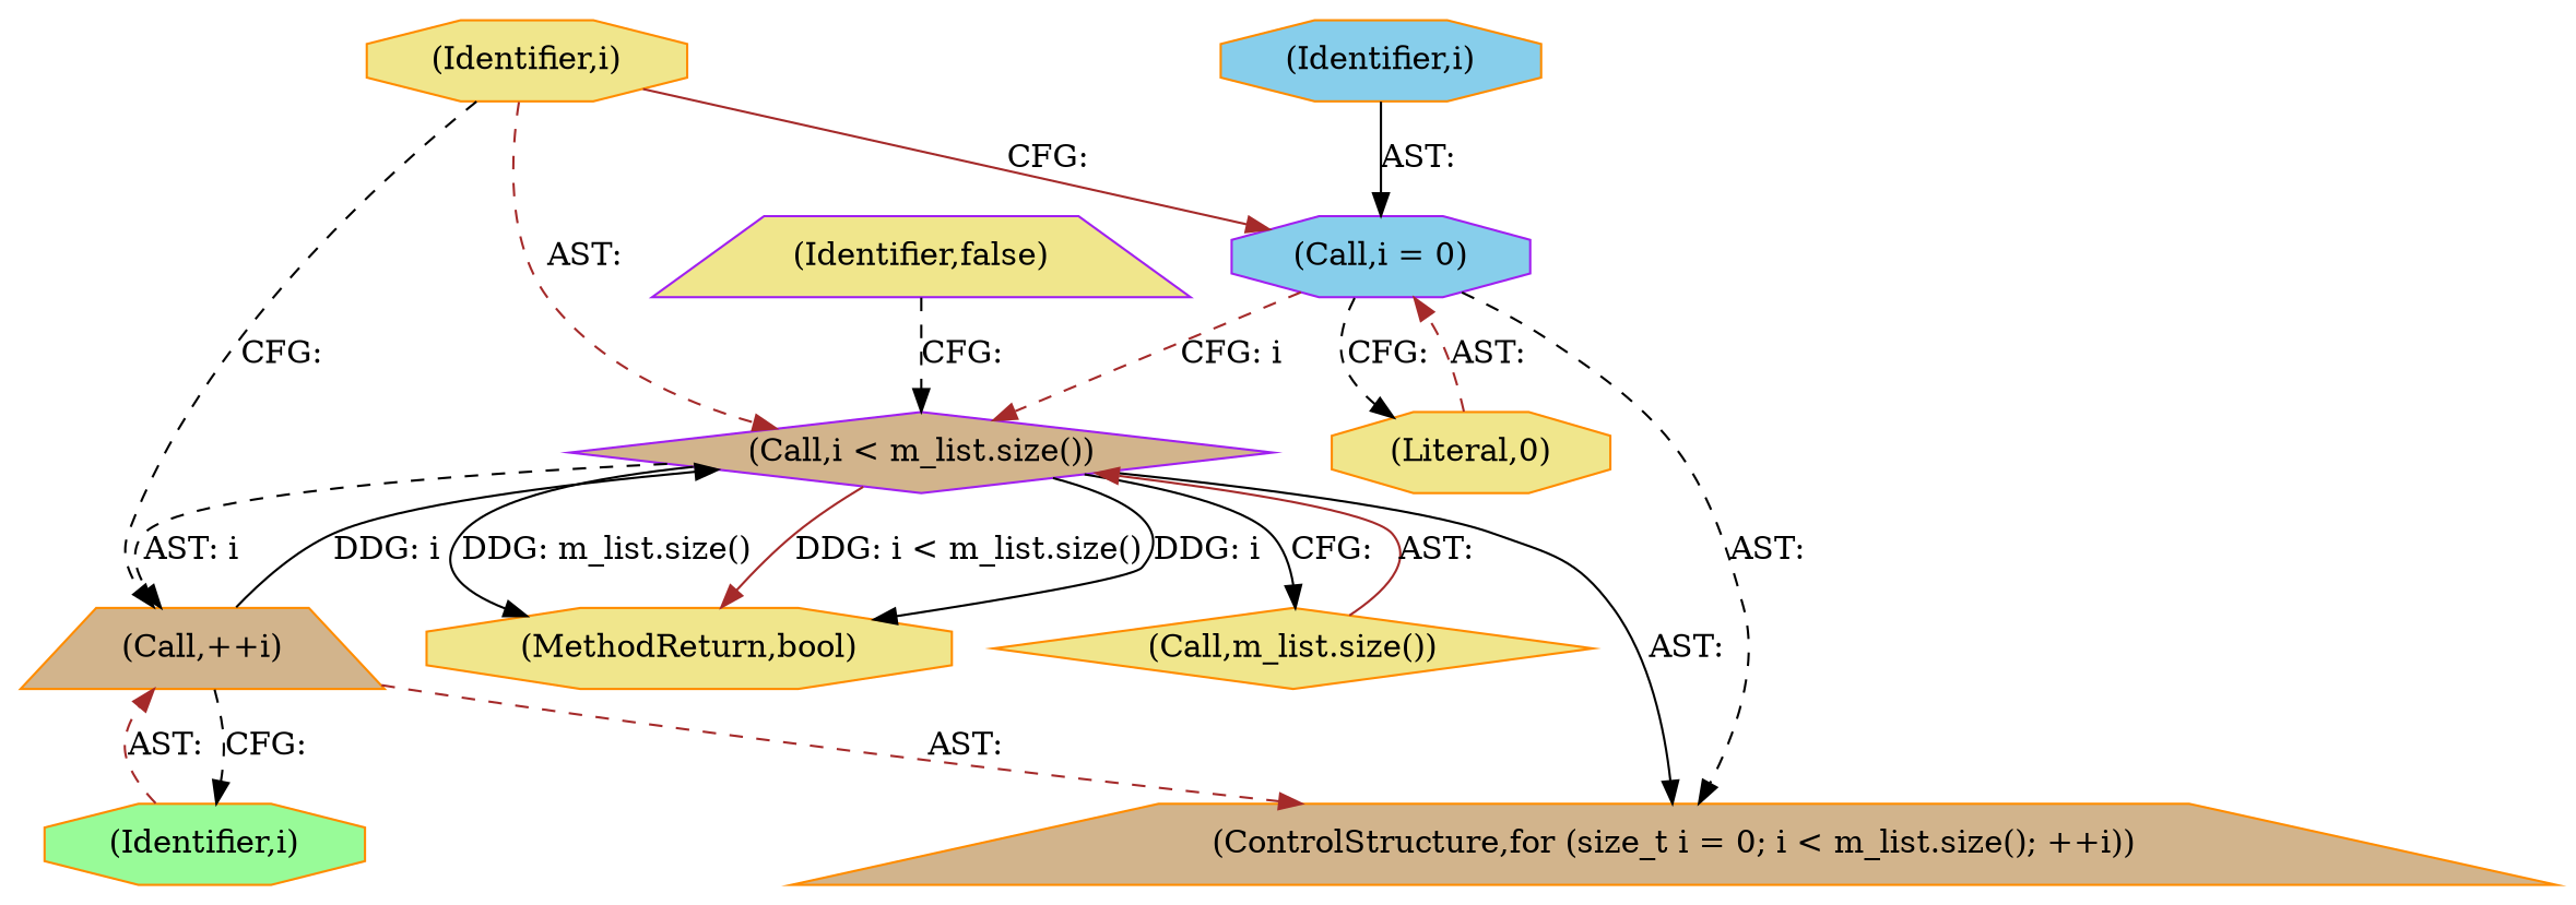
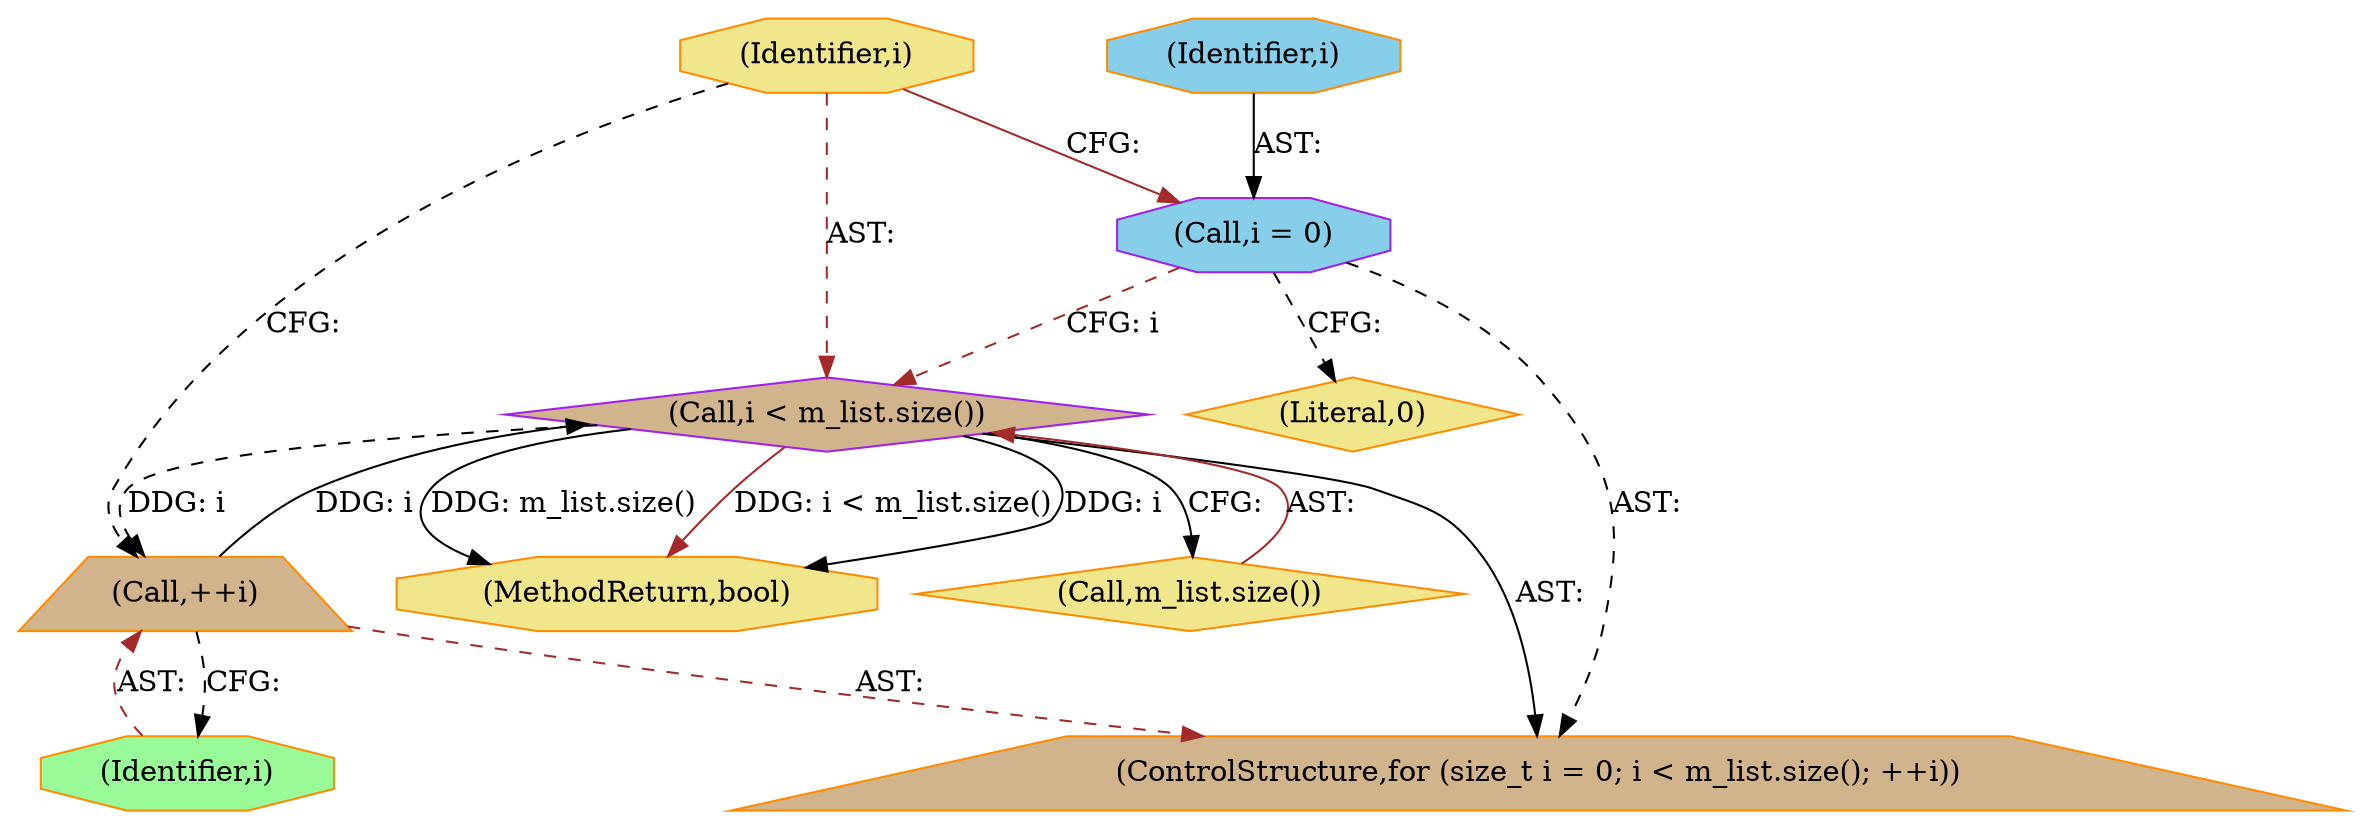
  digraph {
    node [color=darkorange fillcolor=khaki shape=octagon style=filled]
    edge [color=black style=dashed]
    n1 [color=purple fillcolor=skyblue label="(Call,i = 0)"]
    n2 [color=purple fillcolor=tan label="(Call,i < m_list.size())" shape=diamond]
    n3 [fillcolor=tan label="(ControlStructure,for (size_t i = 0; i < m_list.size(); ++i))" shape=trapezium]
-   n4 [label="(Literal,0)"]
+   n4 [label="(Literal,0)" shape=diamond]
    n5 [fillcolor=tan label="(Call,++i)" shape=trapezium]
    n6 [label="(MethodReturn,bool)"]
    n7 [label="(Call,m_list.size())" shape=diamond]
    n8 [fillcolor=palegreen label="(Identifier,i)"]
    n9 [label="(Identifier,i)"]
-   n10 [color=purple label="(Identifier,false)" shape=trapezium]
    n11 [fillcolor=skyblue label="(Identifier,i)"]
    n1 -> n2 [color=brown label="CFG: i"]
    n1 -> n3 [label="AST: "]
    n1 -> n4 [label="CFG: "]
    n2 -> n3 [label="AST: " style=solid]
-   n2 -> n5 [label="AST: i"]
+   n2 -> n5 [label="DDG: i"]
    n2 -> n6 [color=brown label="DDG: i < m_list.size()" style=solid]
    n2 -> n6 [label="DDG: i" style=solid]
    n2 -> n6 [label="DDG: m_list.size()" style=solid]
    n2 -> n7 [label="CFG: " style=solid]
-   n4 -> n1 [color=brown label="AST: "]
    n5 -> n2 [label="DDG: i" style=solid]
    n5 -> n3 [color=brown label="AST: "]
    n5 -> n8 [label="CFG: "]
    n7 -> n2 [color=brown label="AST: " style=solid]
    n8 -> n5 [color=brown label="AST: "]
    n9 -> n1 [color=brown label="CFG: " style=solid]
    n9 -> n2 [color=brown label="AST: "]
    n9 -> n5 [label="CFG: "]
-   n10 -> n2 [label="CFG: "]
    n11 -> n1 [label="AST: " style=solid]
  }
